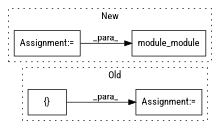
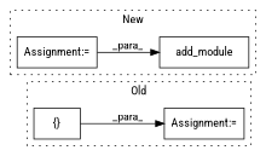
  digraph {
    rankdir=LR
    fontname="Roboto Condensed"
    node [a=7 shape=box fontname="Roboto Condensed"]
    edge [fontname="Roboto Condensed"]
    n1 [a=4 l="1,1" label="{}" s="2758,2776"]
    n2 [l="70,2" label="Assignment:=" s="2784,2902"]
-   n3 [a=32 l="11,1" label=module_module s="2616,2643"]
+   n3 [a=32 l="11,1" label=add_module s="2616,2643"]
    n4 [l=5 label="Assignment:=" s=1786]
    subgraph cluster_1 {
      label=Old
      style=dotted
      n1
      n2
    }
    subgraph cluster_2 {
      label=New
      style=dotted
      n3
      n4
    }
    n1 -> n2 [label=_para_]
    n4 -> n3 [label=_para_]
  }
